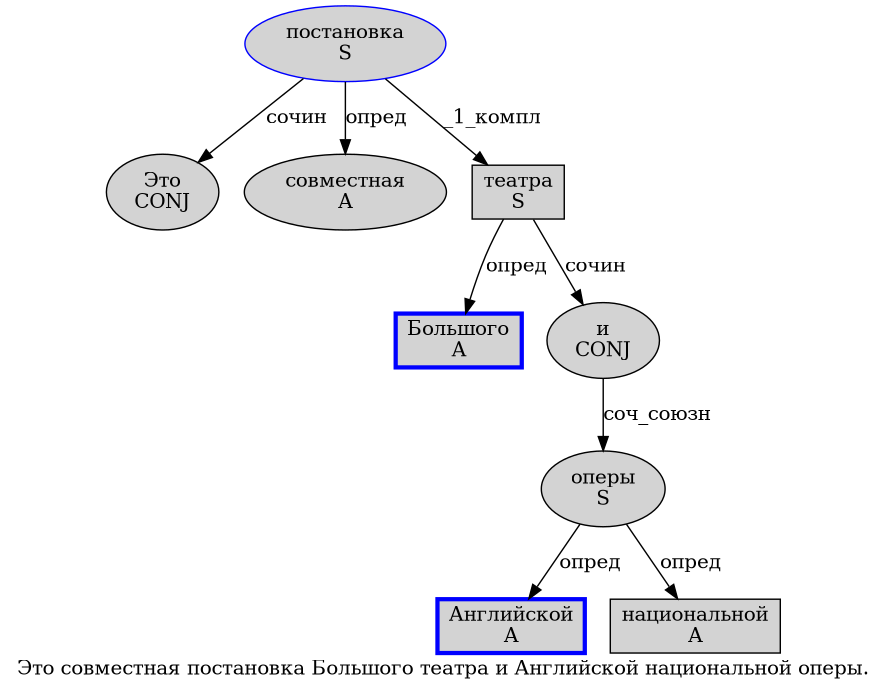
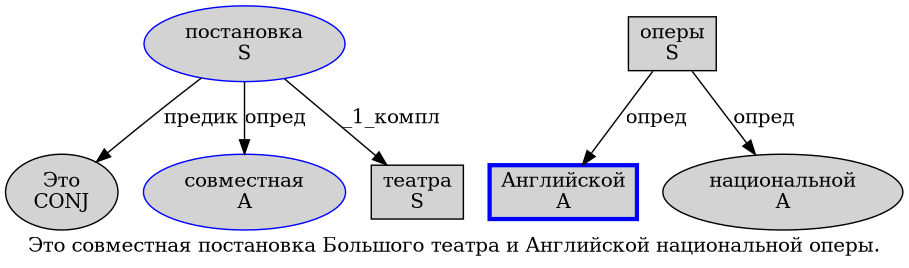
  digraph {
    label="Это совместная постановка Большого театра и Английской национальной оперы."
    node [fillcolor=lightgray penwidth=1 shape=ellipse style=filled]
    n1 [label="Это\nCONJ"]
-   n2 [label="совместная\nA"]
+   n2 [label="совместная\nA" color=blue]
    n3 [color=blue label="постановка\nS"]
    n4 [label="театра\nS" shape=box]
-   n5 [color=blue label="Большого\nA" penwidth=3 shape=box]
-   n6 [label="и\nCONJ"]
-   n7 [label="оперы\nS"]
+   n7 [label="оперы\nS" shape=box]
    n8 [color=blue label="Английской\nA" penwidth=3 shape=box]
-   n9 [label="национальной\nA" shape=box]
-   n3 -> n1 [label="сочин"]
+   n9 [label="национальной\nA"]
+   n3 -> n1 [label="предик"]
    n3 -> n2 [label="опред"]
    n3 -> n4 [label="_1_компл"]
-   n4 -> n5 [label="опред"]
-   n4 -> n6 [label="сочин"]
-   n6 -> n7 [label="соч_союзн"]
    n7 -> n8 [label="опред"]
    n7 -> n9 [label="опред"]
  }
